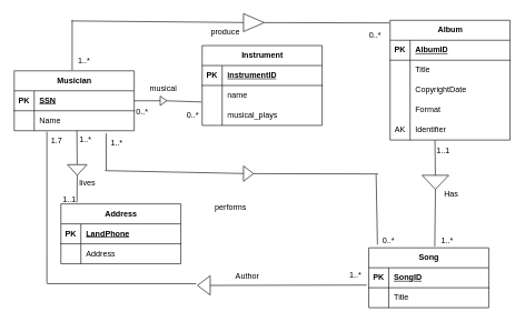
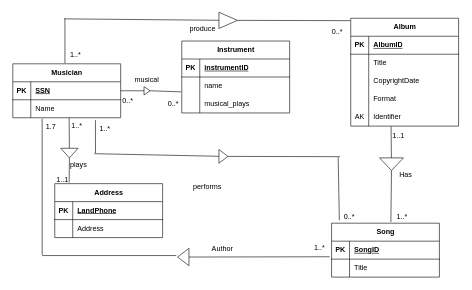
  <mxCell id="0" />
  <mxCell id="1" parent="0" />
  <mxCell id="2" value="Musician" style="shape=table;startSize=30;container=1;collapsible=1;childLayout=tableLayout;fixedRows=1;rowLines=0;fontStyle=1;align=center;resizeLast=1;html=1;" vertex="1" parent="1"><mxGeometry x="20" y="106" width="180" height="90" as="geometry" /></mxCell>
  <mxCell id="3" value="" style="shape=tableRow;horizontal=0;startSize=0;swimlaneHead=0;swimlaneBody=0;fillColor=none;collapsible=0;dropTarget=0;points=[[0,0.5],[1,0.5]];portConstraint=eastwest;top=0;left=0;right=0;bottom=1;" vertex="1" parent="2"><mxGeometry y="30" width="180" height="30" as="geometry" /></mxCell>
  <mxCell id="4" value="PK" style="shape=partialRectangle;connectable=0;fillColor=none;top=0;left=0;bottom=0;right=0;fontStyle=1;overflow=hidden;whiteSpace=wrap;html=1;" vertex="1" parent="3"><mxGeometry width="30" height="30" as="geometry"><mxRectangle width="30" height="30" as="alternateBounds" /></mxGeometry></mxCell>
  <mxCell id="5" value="SSN" style="shape=partialRectangle;connectable=0;fillColor=none;top=0;left=0;bottom=0;right=0;align=left;spacingLeft=6;fontStyle=5;overflow=hidden;whiteSpace=wrap;html=1;" vertex="1" parent="3"><mxGeometry x="30" width="150" height="30" as="geometry"><mxRectangle width="150" height="30" as="alternateBounds" /></mxGeometry></mxCell>
  <mxCell id="6" value="" style="shape=tableRow;horizontal=0;startSize=0;swimlaneHead=0;swimlaneBody=0;fillColor=none;collapsible=0;dropTarget=0;points=[[0,0.5],[1,0.5]];portConstraint=eastwest;top=0;left=0;right=0;bottom=0;" vertex="1" parent="2"><mxGeometry y="60" width="180" height="30" as="geometry" /></mxCell>
  <mxCell id="7" value="" style="shape=partialRectangle;connectable=0;fillColor=none;top=0;left=0;bottom=0;right=0;editable=1;overflow=hidden;whiteSpace=wrap;html=1;" vertex="1" parent="6"><mxGeometry width="30" height="30" as="geometry"><mxRectangle width="30" height="30" as="alternateBounds" /></mxGeometry></mxCell>
  <mxCell id="8" value="Name" style="shape=partialRectangle;connectable=0;fillColor=none;top=0;left=0;bottom=0;right=0;align=left;spacingLeft=6;overflow=hidden;whiteSpace=wrap;html=1;" vertex="1" parent="6"><mxGeometry x="30" width="150" height="30" as="geometry"><mxRectangle width="150" height="30" as="alternateBounds" /></mxGeometry></mxCell>
  <mxCell id="9" value="Address" style="shape=table;startSize=30;container=1;collapsible=1;childLayout=tableLayout;fixedRows=1;rowLines=0;fontStyle=1;align=center;resizeLast=1;html=1;" vertex="1" parent="1"><mxGeometry x="90" y="306" width="180" height="90" as="geometry" /></mxCell>
  <mxCell id="10" value="" style="shape=tableRow;horizontal=0;startSize=0;swimlaneHead=0;swimlaneBody=0;fillColor=none;collapsible=0;dropTarget=0;points=[[0,0.5],[1,0.5]];portConstraint=eastwest;top=0;left=0;right=0;bottom=1;" vertex="1" parent="9"><mxGeometry y="30" width="180" height="30" as="geometry" /></mxCell>
  <mxCell id="11" value="PK" style="shape=partialRectangle;connectable=0;fillColor=none;top=0;left=0;bottom=0;right=0;fontStyle=1;overflow=hidden;whiteSpace=wrap;html=1;" vertex="1" parent="10"><mxGeometry width="30" height="30" as="geometry"><mxRectangle width="30" height="30" as="alternateBounds" /></mxGeometry></mxCell>
  <mxCell id="12" value="LandPhone" style="shape=partialRectangle;connectable=0;fillColor=none;top=0;left=0;bottom=0;right=0;align=left;spacingLeft=6;fontStyle=5;overflow=hidden;whiteSpace=wrap;html=1;" vertex="1" parent="10"><mxGeometry x="30" width="150" height="30" as="geometry"><mxRectangle width="150" height="30" as="alternateBounds" /></mxGeometry></mxCell>
  <mxCell id="13" value="" style="shape=tableRow;horizontal=0;startSize=0;swimlaneHead=0;swimlaneBody=0;fillColor=none;collapsible=0;dropTarget=0;points=[[0,0.5],[1,0.5]];portConstraint=eastwest;top=0;left=0;right=0;bottom=0;" vertex="1" parent="9"><mxGeometry y="60" width="180" height="30" as="geometry" /></mxCell>
  <mxCell id="14" value="" style="shape=partialRectangle;connectable=0;fillColor=none;top=0;left=0;bottom=0;right=0;editable=1;overflow=hidden;whiteSpace=wrap;html=1;" vertex="1" parent="13"><mxGeometry width="30" height="30" as="geometry"><mxRectangle width="30" height="30" as="alternateBounds" /></mxGeometry></mxCell>
  <mxCell id="15" value="Address" style="shape=partialRectangle;connectable=0;fillColor=none;top=0;left=0;bottom=0;right=0;align=left;spacingLeft=6;overflow=hidden;whiteSpace=wrap;html=1;" vertex="1" parent="13"><mxGeometry x="30" width="150" height="30" as="geometry"><mxRectangle width="150" height="30" as="alternateBounds" /></mxGeometry></mxCell>
  <mxCell id="16" value="Instrument" style="shape=table;startSize=30;container=1;collapsible=1;childLayout=tableLayout;fixedRows=1;rowLines=0;fontStyle=1;align=center;resizeLast=1;html=1;" vertex="1" parent="1"><mxGeometry x="302" y="68" width="180" height="120" as="geometry" /></mxCell>
  <mxCell id="17" value="" style="shape=tableRow;horizontal=0;startSize=0;swimlaneHead=0;swimlaneBody=0;fillColor=none;collapsible=0;dropTarget=0;points=[[0,0.5],[1,0.5]];portConstraint=eastwest;top=0;left=0;right=0;bottom=1;" vertex="1" parent="16"><mxGeometry y="30" width="180" height="30" as="geometry" /></mxCell>
  <mxCell id="18" value="PK" style="shape=partialRectangle;connectable=0;fillColor=none;top=0;left=0;bottom=0;right=0;fontStyle=1;overflow=hidden;whiteSpace=wrap;html=1;" vertex="1" parent="17"><mxGeometry width="30" height="30" as="geometry"><mxRectangle width="30" height="30" as="alternateBounds" /></mxGeometry></mxCell>
  <mxCell id="19" value="instrumentID" style="shape=partialRectangle;connectable=0;fillColor=none;top=0;left=0;bottom=0;right=0;align=left;spacingLeft=6;fontStyle=5;overflow=hidden;whiteSpace=wrap;html=1;" vertex="1" parent="17"><mxGeometry x="30" width="150" height="30" as="geometry"><mxRectangle width="150" height="30" as="alternateBounds" /></mxGeometry></mxCell>
  <mxCell id="20" value="" style="shape=tableRow;horizontal=0;startSize=0;swimlaneHead=0;swimlaneBody=0;fillColor=none;collapsible=0;dropTarget=0;points=[[0,0.5],[1,0.5]];portConstraint=eastwest;top=0;left=0;right=0;bottom=0;" vertex="1" parent="16"><mxGeometry y="60" width="180" height="30" as="geometry" /></mxCell>
  <mxCell id="21" value="" style="shape=partialRectangle;connectable=0;fillColor=none;top=0;left=0;bottom=0;right=0;editable=1;overflow=hidden;whiteSpace=wrap;html=1;" vertex="1" parent="20"><mxGeometry width="30" height="30" as="geometry"><mxRectangle width="30" height="30" as="alternateBounds" /></mxGeometry></mxCell>
  <mxCell id="22" value="name" style="shape=partialRectangle;connectable=0;fillColor=none;top=0;left=0;bottom=0;right=0;align=left;spacingLeft=6;overflow=hidden;whiteSpace=wrap;html=1;" vertex="1" parent="20"><mxGeometry x="30" width="150" height="30" as="geometry"><mxRectangle width="150" height="30" as="alternateBounds" /></mxGeometry></mxCell>
  <mxCell id="23" value="" style="shape=tableRow;horizontal=0;startSize=0;swimlaneHead=0;swimlaneBody=0;fillColor=none;collapsible=0;dropTarget=0;points=[[0,0.5],[1,0.5]];portConstraint=eastwest;top=0;left=0;right=0;bottom=0;" vertex="1" parent="16"><mxGeometry y="90" width="180" height="30" as="geometry" /></mxCell>
  <mxCell id="24" value="" style="shape=partialRectangle;connectable=0;fillColor=none;top=0;left=0;bottom=0;right=0;editable=1;overflow=hidden;whiteSpace=wrap;html=1;" vertex="1" parent="23"><mxGeometry width="30" height="30" as="geometry"><mxRectangle width="30" height="30" as="alternateBounds" /></mxGeometry></mxCell>
  <mxCell id="25" value="musical_plays" style="shape=partialRectangle;connectable=0;fillColor=none;top=0;left=0;bottom=0;right=0;align=left;spacingLeft=6;overflow=hidden;whiteSpace=wrap;html=1;" vertex="1" parent="23"><mxGeometry x="30" width="150" height="30" as="geometry"><mxRectangle width="150" height="30" as="alternateBounds" /></mxGeometry></mxCell>
  <mxCell id="26" value="Album" style="shape=table;startSize=30;container=1;collapsible=1;childLayout=tableLayout;fixedRows=1;rowLines=0;fontStyle=1;align=center;resizeLast=1;html=1;" vertex="1" parent="1"><mxGeometry x="584" y="30" width="180" height="180" as="geometry" /></mxCell>
  <mxCell id="27" value="" style="shape=tableRow;horizontal=0;startSize=0;swimlaneHead=0;swimlaneBody=0;fillColor=none;collapsible=0;dropTarget=0;points=[[0,0.5],[1,0.5]];portConstraint=eastwest;top=0;left=0;right=0;bottom=1;" vertex="1" parent="26"><mxGeometry y="30" width="180" height="30" as="geometry" /></mxCell>
  <mxCell id="28" value="PK" style="shape=partialRectangle;connectable=0;fillColor=none;top=0;left=0;bottom=0;right=0;fontStyle=1;overflow=hidden;whiteSpace=wrap;html=1;" vertex="1" parent="27"><mxGeometry width="30" height="30" as="geometry"><mxRectangle width="30" height="30" as="alternateBounds" /></mxGeometry></mxCell>
  <mxCell id="29" value="AlbumID" style="shape=partialRectangle;connectable=0;fillColor=none;top=0;left=0;bottom=0;right=0;align=left;spacingLeft=6;fontStyle=5;overflow=hidden;whiteSpace=wrap;html=1;" vertex="1" parent="27"><mxGeometry x="30" width="150" height="30" as="geometry"><mxRectangle width="150" height="30" as="alternateBounds" /></mxGeometry></mxCell>
  <mxCell id="30" value="" style="shape=tableRow;horizontal=0;startSize=0;swimlaneHead=0;swimlaneBody=0;fillColor=none;collapsible=0;dropTarget=0;points=[[0,0.5],[1,0.5]];portConstraint=eastwest;top=0;left=0;right=0;bottom=0;" vertex="1" parent="26"><mxGeometry y="60" width="180" height="30" as="geometry" /></mxCell>
  <mxCell id="31" value="" style="shape=partialRectangle;connectable=0;fillColor=none;top=0;left=0;bottom=0;right=0;editable=1;overflow=hidden;whiteSpace=wrap;html=1;" vertex="1" parent="30"><mxGeometry width="30" height="30" as="geometry"><mxRectangle width="30" height="30" as="alternateBounds" /></mxGeometry></mxCell>
  <mxCell id="32" value="Title" style="shape=partialRectangle;connectable=0;fillColor=none;top=0;left=0;bottom=0;right=0;align=left;spacingLeft=6;overflow=hidden;whiteSpace=wrap;html=1;" vertex="1" parent="30"><mxGeometry x="30" width="150" height="30" as="geometry"><mxRectangle width="150" height="30" as="alternateBounds" /></mxGeometry></mxCell>
  <mxCell id="33" value="" style="shape=tableRow;horizontal=0;startSize=0;swimlaneHead=0;swimlaneBody=0;fillColor=none;collapsible=0;dropTarget=0;points=[[0,0.5],[1,0.5]];portConstraint=eastwest;top=0;left=0;right=0;bottom=0;" vertex="1" parent="26"><mxGeometry y="90" width="180" height="30" as="geometry" /></mxCell>
  <mxCell id="34" value="" style="shape=partialRectangle;connectable=0;fillColor=none;top=0;left=0;bottom=0;right=0;editable=1;overflow=hidden;whiteSpace=wrap;html=1;" vertex="1" parent="33"><mxGeometry width="30" height="30" as="geometry"><mxRectangle width="30" height="30" as="alternateBounds" /></mxGeometry></mxCell>
  <mxCell id="35" value="CopyrightDate" style="shape=partialRectangle;connectable=0;fillColor=none;top=0;left=0;bottom=0;right=0;align=left;spacingLeft=6;overflow=hidden;whiteSpace=wrap;html=1;" vertex="1" parent="33"><mxGeometry x="30" width="150" height="30" as="geometry"><mxRectangle width="150" height="30" as="alternateBounds" /></mxGeometry></mxCell>
  <mxCell id="36" value="" style="shape=tableRow;horizontal=0;startSize=0;swimlaneHead=0;swimlaneBody=0;fillColor=none;collapsible=0;dropTarget=0;points=[[0,0.5],[1,0.5]];portConstraint=eastwest;top=0;left=0;right=0;bottom=0;" vertex="1" parent="26"><mxGeometry y="120" width="180" height="30" as="geometry" /></mxCell>
  <mxCell id="37" value="" style="shape=partialRectangle;connectable=0;fillColor=none;top=0;left=0;bottom=0;right=0;editable=1;overflow=hidden;whiteSpace=wrap;html=1;" vertex="1" parent="36"><mxGeometry width="30" height="30" as="geometry"><mxRectangle width="30" height="30" as="alternateBounds" /></mxGeometry></mxCell>
  <mxCell id="38" value="Format" style="shape=partialRectangle;connectable=0;fillColor=none;top=0;left=0;bottom=0;right=0;align=left;spacingLeft=6;overflow=hidden;whiteSpace=wrap;html=1;" vertex="1" parent="36"><mxGeometry x="30" width="150" height="30" as="geometry"><mxRectangle width="150" height="30" as="alternateBounds" /></mxGeometry></mxCell>
  <mxCell id="39" style="shape=tableRow;horizontal=0;startSize=0;swimlaneHead=0;swimlaneBody=0;fillColor=none;collapsible=0;dropTarget=0;points=[[0,0.5],[1,0.5]];portConstraint=eastwest;top=0;left=0;right=0;bottom=0;" vertex="1" parent="26"><mxGeometry y="150" width="180" height="30" as="geometry" /></mxCell>
  <mxCell id="40" value="AK" style="shape=partialRectangle;connectable=0;fillColor=none;top=0;left=0;bottom=0;right=0;editable=1;overflow=hidden;whiteSpace=wrap;html=1;" vertex="1" parent="39"><mxGeometry width="30" height="30" as="geometry"><mxRectangle width="30" height="30" as="alternateBounds" /></mxGeometry></mxCell>
  <mxCell id="41" value="Identifier" style="shape=partialRectangle;connectable=0;fillColor=none;top=0;left=0;bottom=0;right=0;align=left;spacingLeft=6;overflow=hidden;whiteSpace=wrap;html=1;" vertex="1" parent="39"><mxGeometry x="30" width="150" height="30" as="geometry"><mxRectangle width="150" height="30" as="alternateBounds" /></mxGeometry></mxCell>
  <mxCell id="42" value="Song" style="shape=table;startSize=30;container=1;collapsible=1;childLayout=tableLayout;fixedRows=1;rowLines=0;fontStyle=1;align=center;resizeLast=1;html=1;" vertex="1" parent="1"><mxGeometry x="552" y="372" width="180" height="90" as="geometry" /></mxCell>
  <mxCell id="43" value="" style="shape=tableRow;horizontal=0;startSize=0;swimlaneHead=0;swimlaneBody=0;fillColor=none;collapsible=0;dropTarget=0;points=[[0,0.5],[1,0.5]];portConstraint=eastwest;top=0;left=0;right=0;bottom=1;" vertex="1" parent="42"><mxGeometry y="30" width="180" height="30" as="geometry" /></mxCell>
  <mxCell id="44" value="PK" style="shape=partialRectangle;connectable=0;fillColor=none;top=0;left=0;bottom=0;right=0;fontStyle=1;overflow=hidden;whiteSpace=wrap;html=1;" vertex="1" parent="43"><mxGeometry width="30" height="30" as="geometry"><mxRectangle width="30" height="30" as="alternateBounds" /></mxGeometry></mxCell>
  <mxCell id="45" value="SongID" style="shape=partialRectangle;connectable=0;fillColor=none;top=0;left=0;bottom=0;right=0;align=left;spacingLeft=6;fontStyle=5;overflow=hidden;whiteSpace=wrap;html=1;" vertex="1" parent="43"><mxGeometry x="30" width="150" height="30" as="geometry"><mxRectangle width="150" height="30" as="alternateBounds" /></mxGeometry></mxCell>
  <mxCell id="46" value="" style="shape=tableRow;horizontal=0;startSize=0;swimlaneHead=0;swimlaneBody=0;fillColor=none;collapsible=0;dropTarget=0;points=[[0,0.5],[1,0.5]];portConstraint=eastwest;top=0;left=0;right=0;bottom=0;" vertex="1" parent="42"><mxGeometry y="60" width="180" height="30" as="geometry" /></mxCell>
  <mxCell id="47" value="" style="shape=partialRectangle;connectable=0;fillColor=none;top=0;left=0;bottom=0;right=0;editable=1;overflow=hidden;whiteSpace=wrap;html=1;" vertex="1" parent="46"><mxGeometry width="30" height="30" as="geometry"><mxRectangle width="30" height="30" as="alternateBounds" /></mxGeometry></mxCell>
  <mxCell id="48" value="Title" style="shape=partialRectangle;connectable=0;fillColor=none;top=0;left=0;bottom=0;right=0;align=left;spacingLeft=6;overflow=hidden;whiteSpace=wrap;html=1;" vertex="1" parent="46"><mxGeometry x="30" width="150" height="30" as="geometry"><mxRectangle width="150" height="30" as="alternateBounds" /></mxGeometry></mxCell>
  <mxCell id="49" value="" style="endArrow=none;html=1;rounded=0;exitX=0.272;exitY=1.053;exitDx=0;exitDy=0;exitPerimeter=0;" edge="1" parent="1" source="6"><mxGeometry relative="1" as="geometry"><mxPoint x="318" y="308" as="sourcePoint" /><mxPoint x="69" y="425" as="targetPoint" /></mxGeometry></mxCell>
  <mxCell id="50" value="" style="endArrow=none;html=1;rounded=0;entryX=-0.017;entryY=0.867;entryDx=0;entryDy=0;entryPerimeter=0;" edge="1" parent="1" source="52" target="43"><mxGeometry relative="1" as="geometry"><mxPoint x="69" y="426" as="sourcePoint" /><mxPoint x="478" y="308" as="targetPoint" /></mxGeometry></mxCell>
  <mxCell id="51" value="" style="endArrow=none;html=1;rounded=0;" edge="1" parent="1"><mxGeometry relative="1" as="geometry"><mxPoint x="69" y="426" as="sourcePoint" /><mxPoint x="293" y="426" as="targetPoint" /></mxGeometry></mxCell>
  <mxCell id="52" value="" style="triangle;whiteSpace=wrap;html=1;direction=west;" vertex="1" parent="1"><mxGeometry x="295" y="414" width="19" height="29" as="geometry" /></mxCell>
  <mxCell id="53" value="Author" style="text;html=1;strokeColor=none;fillColor=none;align=center;verticalAlign=middle;whiteSpace=wrap;rounded=0;" vertex="1" parent="1"><mxGeometry x="339.5" y="400" width="60" height="30" as="geometry" /></mxCell>
  <mxCell id="54" value="1.7" style="text;html=1;strokeColor=none;fillColor=none;align=center;verticalAlign=middle;whiteSpace=wrap;rounded=0;" vertex="1" parent="1"><mxGeometry x="54" y="196" width="60" height="30" as="geometry" /></mxCell>
  <mxCell id="55" value="" style="endArrow=none;html=1;rounded=0;entryX=0.374;entryY=1.013;entryDx=0;entryDy=0;entryPerimeter=0;" edge="1" parent="1" source="57" target="39"><mxGeometry relative="1" as="geometry"><mxPoint x="651" y="370" as="sourcePoint" /><mxPoint x="478" y="308" as="targetPoint" /></mxGeometry></mxCell>
  <mxCell id="56" value="" style="endArrow=none;html=1;rounded=0;entryX=1;entryY=0.5;entryDx=0;entryDy=0;" edge="1" parent="1" target="57"><mxGeometry relative="1" as="geometry"><mxPoint x="651" y="370" as="sourcePoint" /><mxPoint x="655" y="182" as="targetPoint" /></mxGeometry></mxCell>
  <mxCell id="57" value="" style="triangle;whiteSpace=wrap;html=1;direction=south;" vertex="1" parent="1"><mxGeometry x="632" y="263" width="40" height="21" as="geometry" /></mxCell>
  <mxCell id="58" value="Has" style="text;html=1;strokeColor=none;fillColor=none;align=center;verticalAlign=middle;whiteSpace=wrap;rounded=0;" vertex="1" parent="1"><mxGeometry x="646" y="276" width="60" height="30" as="geometry" /></mxCell>
  <mxCell id="59" value="1..*" style="text;html=1;strokeColor=none;fillColor=none;align=center;verticalAlign=middle;whiteSpace=wrap;rounded=0;" vertex="1" parent="1"><mxGeometry x="640" y="346" width="60" height="30" as="geometry" /></mxCell>
  <mxCell id="60" value="1..1" style="text;html=1;strokeColor=none;fillColor=none;align=center;verticalAlign=middle;whiteSpace=wrap;rounded=0;" vertex="1" parent="1"><mxGeometry x="634" y="212" width="60" height="30" as="geometry" /></mxCell>
  <mxCell id="61" value="" style="endArrow=none;html=1;rounded=0;exitX=0.766;exitY=1.133;exitDx=0;exitDy=0;exitPerimeter=0;" edge="1" parent="1" source="6"><mxGeometry relative="1" as="geometry"><mxPoint x="318" y="308" as="sourcePoint" /><mxPoint x="158" y="255" as="targetPoint" /></mxGeometry></mxCell>
  <mxCell id="62" value="" style="endArrow=none;html=1;rounded=0;" edge="1" parent="1" source="65"><mxGeometry relative="1" as="geometry"><mxPoint x="156" y="256" as="sourcePoint" /><mxPoint x="566" y="261" as="targetPoint" /></mxGeometry></mxCell>
  <mxCell id="63" value="" style="endArrow=none;html=1;rounded=0;" edge="1" parent="1"><mxGeometry relative="1" as="geometry"><mxPoint x="565" y="367" as="sourcePoint" /><mxPoint x="563" y="262" as="targetPoint" /></mxGeometry></mxCell>
  <mxCell id="64" value="" style="endArrow=none;html=1;rounded=0;" edge="1" parent="1" target="65"><mxGeometry relative="1" as="geometry"><mxPoint x="156" y="256" as="sourcePoint" /><mxPoint x="566" y="261" as="targetPoint" /></mxGeometry></mxCell>
  <mxCell id="65" value="" style="triangle;whiteSpace=wrap;html=1;" vertex="1" parent="1"><mxGeometry x="364" y="249" width="15" height="23" as="geometry" /></mxCell>
  <mxCell id="66" value="performs" style="text;html=1;strokeColor=none;fillColor=none;align=center;verticalAlign=middle;whiteSpace=wrap;rounded=0;" vertex="1" parent="1"><mxGeometry x="315" y="296" width="60" height="30" as="geometry" /></mxCell>
  <mxCell id="67" value="1..*" style="text;html=1;strokeColor=none;fillColor=none;align=center;verticalAlign=middle;whiteSpace=wrap;rounded=0;" vertex="1" parent="1"><mxGeometry x="144" y="199" width="60" height="30" as="geometry" /></mxCell>
  <mxCell id="68" value="0..*" style="text;html=1;strokeColor=none;fillColor=none;align=center;verticalAlign=middle;whiteSpace=wrap;rounded=0;" vertex="1" parent="1"><mxGeometry x="552" y="346" width="60" height="30" as="geometry" /></mxCell>
  <mxCell id="69" value="" style="endArrow=none;html=1;rounded=0;exitX=1;exitY=0.5;exitDx=0;exitDy=0;" edge="1" parent="1" source="3" target="70"><mxGeometry relative="1" as="geometry"><mxPoint x="318" y="308" as="sourcePoint" /><mxPoint x="298" y="133" as="targetPoint" /></mxGeometry></mxCell>
  <mxCell id="70" value="" style="triangle;whiteSpace=wrap;html=1;" vertex="1" parent="1"><mxGeometry x="239" y="144" width="10" height="14" as="geometry" /></mxCell>
  <mxCell id="71" value="" style="endArrow=none;html=1;rounded=0;exitX=1;exitY=0.5;exitDx=0;exitDy=0;entryX=-0.006;entryY=0.827;entryDx=0;entryDy=0;entryPerimeter=0;" edge="1" parent="1" source="70" target="20"><mxGeometry relative="1" as="geometry"><mxPoint x="318" y="308" as="sourcePoint" /><mxPoint x="478" y="308" as="targetPoint" /></mxGeometry></mxCell>
  <mxCell id="72" value="musical" style="text;html=1;strokeColor=none;fillColor=none;align=center;verticalAlign=middle;whiteSpace=wrap;rounded=0;" vertex="1" parent="1"><mxGeometry x="214" y="118" width="60" height="30" as="geometry" /></mxCell>
  <mxCell id="73" value="0..*" style="text;html=1;strokeColor=none;fillColor=none;align=center;verticalAlign=middle;whiteSpace=wrap;rounded=0;" vertex="1" parent="1"><mxGeometry x="258" y="158" width="60" height="30" as="geometry" /></mxCell>
  <mxCell id="74" value="0..*" style="text;html=1;strokeColor=none;fillColor=none;align=center;verticalAlign=middle;whiteSpace=wrap;rounded=0;" vertex="1" parent="1"><mxGeometry x="182" y="153" width="60" height="30" as="geometry" /></mxCell>
  <mxCell id="75" value="" style="endArrow=none;html=1;rounded=0;" edge="1" parent="1"><mxGeometry relative="1" as="geometry"><mxPoint x="107" y="105" as="sourcePoint" /><mxPoint x="107" y="30" as="targetPoint" /></mxGeometry></mxCell>
  <mxCell id="76" value="" style="endArrow=none;html=1;rounded=0;" edge="1" parent="1" target="77"><mxGeometry relative="1" as="geometry"><mxPoint x="106" y="31" as="sourcePoint" /><mxPoint x="583" y="34" as="targetPoint" /></mxGeometry></mxCell>
  <mxCell id="77" value="" style="triangle;whiteSpace=wrap;html=1;" vertex="1" parent="1"><mxGeometry x="364" y="20" width="31" height="27" as="geometry" /></mxCell>
  <mxCell id="78" value="" style="endArrow=none;html=1;rounded=0;exitX=1;exitY=0.5;exitDx=0;exitDy=0;" edge="1" parent="1" source="77"><mxGeometry relative="1" as="geometry"><mxPoint x="313" y="220" as="sourcePoint" /><mxPoint x="583" y="34" as="targetPoint" /></mxGeometry></mxCell>
  <mxCell id="79" value="produce" style="text;html=1;strokeColor=none;fillColor=none;align=center;verticalAlign=middle;whiteSpace=wrap;rounded=0;" vertex="1" parent="1"><mxGeometry x="307" y="33" width="60" height="30" as="geometry" /></mxCell>
  <mxCell id="80" value="0..*" style="text;html=1;strokeColor=none;fillColor=none;align=center;verticalAlign=middle;whiteSpace=wrap;rounded=0;" vertex="1" parent="1"><mxGeometry x="532" y="38" width="60" height="30" as="geometry" /></mxCell>
  <mxCell id="81" value="1..*" style="text;html=1;strokeColor=none;fillColor=none;align=center;verticalAlign=middle;whiteSpace=wrap;rounded=0;" vertex="1" parent="1"><mxGeometry x="95" y="76" width="60" height="30" as="geometry" /></mxCell>
  <mxCell id="82" value="1..*" style="text;html=1;strokeColor=none;fillColor=none;align=center;verticalAlign=middle;whiteSpace=wrap;rounded=0;" vertex="1" parent="1"><mxGeometry x="502" y="399" width="60" height="30" as="geometry" /></mxCell>
  <mxCell id="83" value="" style="endArrow=none;html=1;rounded=0;exitX=1;exitY=0.5;exitDx=0;exitDy=0;" edge="1" parent="1" source="85"><mxGeometry relative="1" as="geometry"><mxPoint x="313" y="220" as="sourcePoint" /><mxPoint x="114" y="304" as="targetPoint" /><Array as="points" /></mxGeometry></mxCell>
  <mxCell id="84" value="" style="endArrow=none;html=1;rounded=0;exitX=1;exitY=0;exitDx=0;exitDy=0;" edge="1" parent="1" source="54" target="85"><mxGeometry relative="1" as="geometry"><mxPoint x="114" y="196" as="sourcePoint" /><mxPoint x="114" y="304" as="targetPoint" /></mxGeometry></mxCell>
  <mxCell id="85" value="" style="triangle;whiteSpace=wrap;html=1;direction=south;" vertex="1" parent="1"><mxGeometry x="100" y="247" width="29" height="16" as="geometry" /></mxCell>
- <mxCell id="86" value="lives" style="text;html=1;strokeColor=none;fillColor=none;align=center;verticalAlign=middle;whiteSpace=wrap;rounded=0;" vertex="1" parent="1"><mxGeometry x="100" y="258.5" width="60" height="30" as="geometry" /></mxCell>
+ <mxCell id="86" value="plays" style="text;html=1;strokeColor=none;fillColor=none;align=center;verticalAlign=middle;whiteSpace=wrap;rounded=0;" vertex="1" parent="1"><mxGeometry x="100" y="258.5" width="60" height="30" as="geometry" /></mxCell>
  <mxCell id="87" value="1..*" style="text;html=1;strokeColor=none;fillColor=none;align=center;verticalAlign=middle;whiteSpace=wrap;rounded=0;" vertex="1" parent="1"><mxGeometry x="97" y="194" width="60" height="30" as="geometry" /></mxCell>
  <mxCell id="88" value="1..1" style="text;html=1;strokeColor=none;fillColor=none;align=center;verticalAlign=middle;whiteSpace=wrap;rounded=0;" vertex="1" parent="1"><mxGeometry x="73" y="284" width="60" height="30" as="geometry" /></mxCell>
